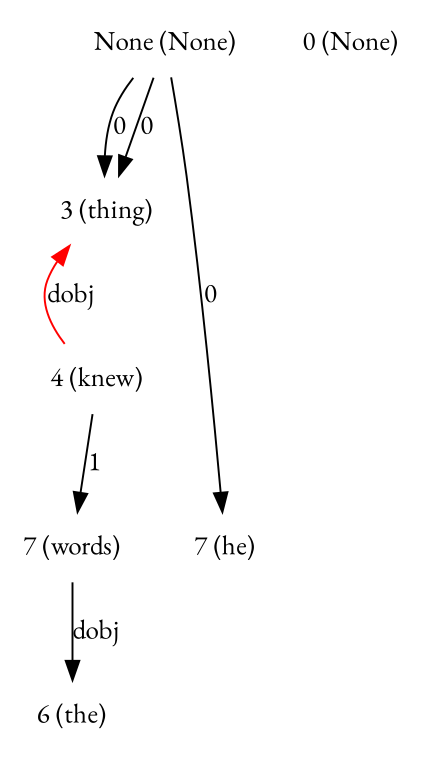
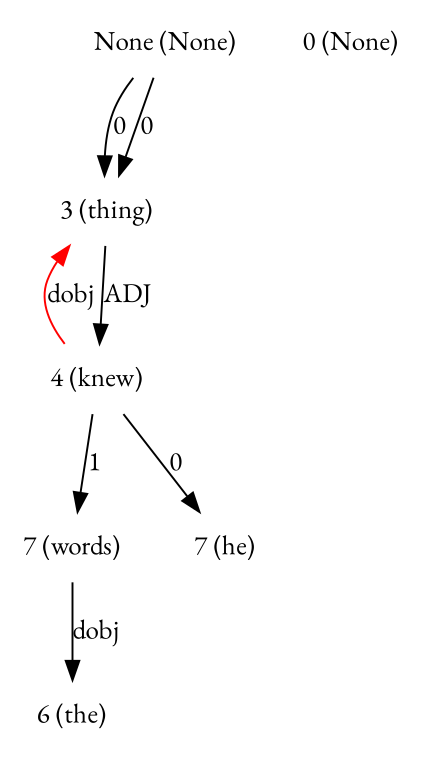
  digraph {
    fontname="EB Garamond"
    node [fontname="EB Garamond" shape=plaintext]
    edge [dir=forward fontname="EB Garamond"]
    n1 [label="None (None)"]
    n2 [label="3 (thing)"]
    n3 [label="4 (knew)"]
    n4 [label="7 (he)"]
    n5 [label="7 (words)"]
    n6 [label="0 (None)"]
    n7 [label="6 (the)"]
    n1 -> n2 [label=0]
    n1 -> n2 [label=0]
+   n2 -> n3 [label=ADJ]
    n3 -> n2 [color=red label=dobj]
-   n1 -> n4 [label=0]
+   n3 -> n4 [label=0]
    n3 -> n5 [label=1]
    n5 -> n7 [label=dobj]
  }
